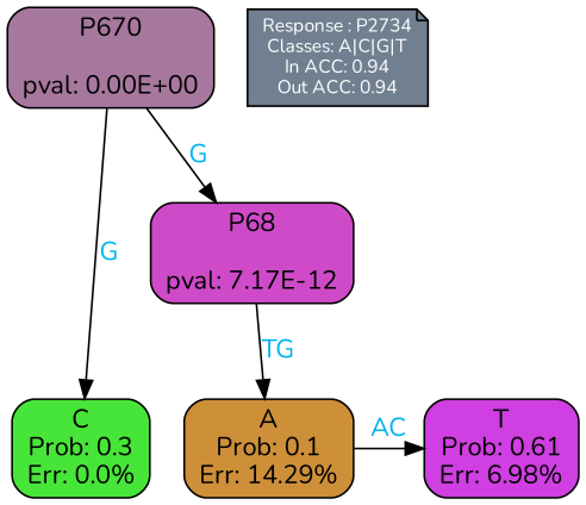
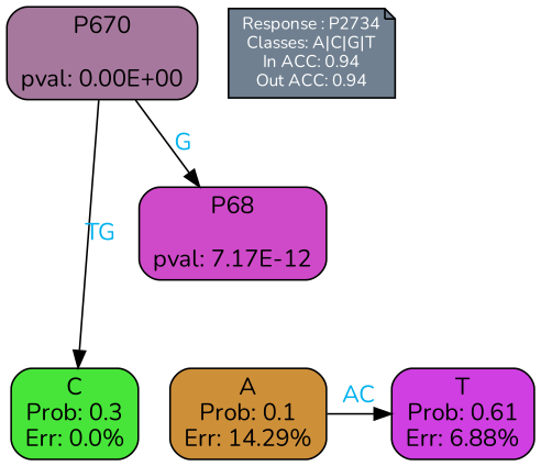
  digraph {
    fontname=Nunito
    ranksep=equally
    splines=polylines
    node [color=black fontname=Nunito shape=box style="filled, rounded"]
    edge [fontcolor=deepskyblue2 fontname=Nunito]
-   n1 [fillcolor="#cf3fe1" label="T\nProb: 0.61\nErr: 6.98%"]
+   n1 [fillcolor="#cf3fe1" label="T\nProb: 0.61\nErr: 6.88%"]
    n2 [fillcolor="#ce8f39" label="A\nProb: 0.1\nErr: 14.29%"]
    n3 [fillcolor="#47e539" label="C\nProb: 0.3\nErr: 0.0%"]
    n4 [align=left fillcolor=slategray fontcolor=white fontsize=10 label="Response : P2734\nClasses: A|C|G|T\nIn ACC: 0.94\nOut ACC: 0.94\n" shape=note style=filled]
    n5 [fillcolor="#a7789e" label="P670\n\npval: 0.00E+00"]
    n6 [fillcolor="#cf4ac9" label="P68\n\npval: 7.17E-12"]
    subgraph sub_1 {
      rank=same
      n1
      n2
      n3
    }
    subgraph sub_2 {
      rank=same
      n4
      n5
    }
    n2 -> n1 [label=AC]
-   n5 -> n3 [label=G]
+   n5 -> n3 [label=TG]
    n5 -> n6 [label=G]
-   n6 -> n2 [label=TG]
  }
